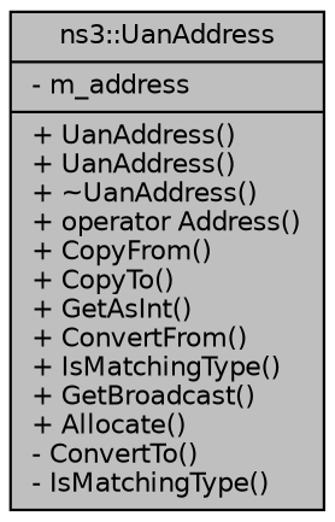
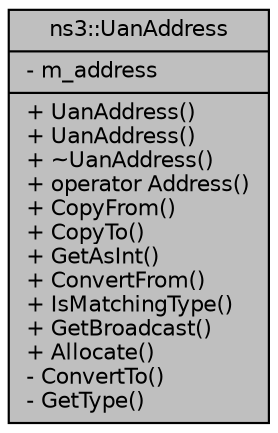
  digraph {
-   n1 [color=black fillcolor=grey75 fontcolor=black fontname=Helvetica fontsize=10 height=0.2 label="{ns3::UanAddress\n|- m_address\l|+ UanAddress()\l+ UanAddress()\l+ ~UanAddress()\l+ operator Address()\l+ CopyFrom()\l+ CopyTo()\l+ GetAsInt()\l+ ConvertFrom()\l+ IsMatchingType()\l+ GetBroadcast()\l+ Allocate()\l- ConvertTo()\l- IsMatchingType()\l}" shape=record style=filled width=0.4]
+   n1 [color=black fillcolor=grey75 fontcolor=black fontname=Helvetica fontsize=10 height=0.2 label="{ns3::UanAddress\n|- m_address\l|+ UanAddress()\l+ UanAddress()\l+ ~UanAddress()\l+ operator Address()\l+ CopyFrom()\l+ CopyTo()\l+ GetAsInt()\l+ ConvertFrom()\l+ IsMatchingType()\l+ GetBroadcast()\l+ Allocate()\l- ConvertTo()\l- GetType()\l}" shape=record style=filled width=0.4]
  }
